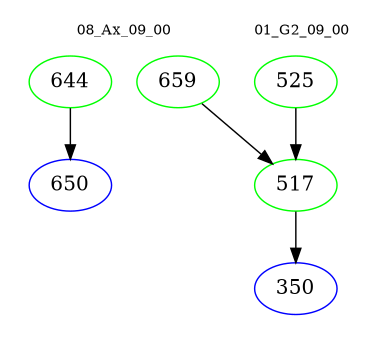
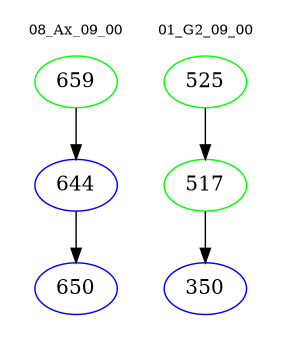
  digraph {
    node [color=green]
    edge [color=black]
    n1 [label=659]
-   n2 [label=644]
+   n2 [color=blue label=644]
    n3 [color=blue label=650]
    n4 [label=525]
    n5 [label=517]
    n6 [color=blue label=350]
    subgraph cluster_1 {
      color=white
      fontsize=10
      label="08_Ax_09_00"
      n1
      n2
      n3
    }
    subgraph cluster_2 {
      color=white
      fontsize=10
      label="01_G2_09_00"
      n4
      n5
      n6
    }
-   n1 -> n5
+   n1 -> n2
    n2 -> n3
    n4 -> n5
    n5 -> n6
  }
